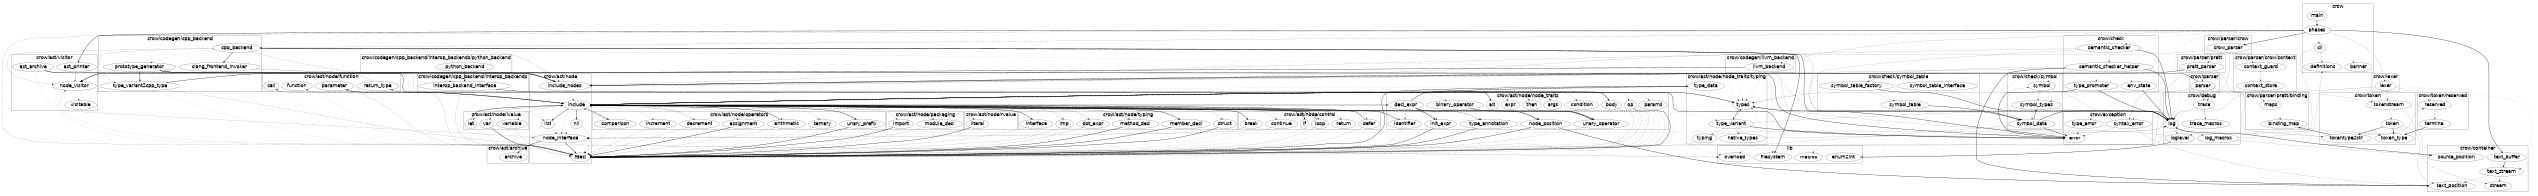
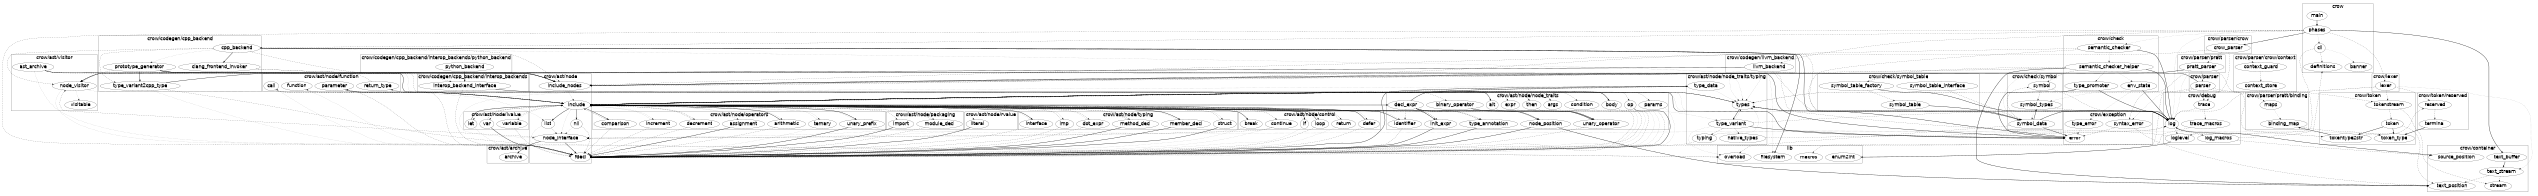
  digraph {
    clusterrank=local
    fontname=Helvetica
    fontsize=32
    node [fontname=Helvetica fontsize=32]
    edge [style=dashed]
    phases
    main
    banner
    cli
    definitions
    loglevel
    log
    log_macros
    trace
    trace_macros
    cpp_backend
    type_variant2cpp_type
    clang_frontend_invoker
    prototype_generator
    fdecl
    include_nodes
    list
    include
    node_interface
    nil
-   ast_printer
    node_visitor
    ast_archive
    visitable
    semantic_checker
    semantic_checker_helper
    env_state
    type_promoter
    llvm_backend
    text_buffer
    text_position
    text_stream
    stream
    source_position
    lexer
    crow_parser
    tokenstream
    token
    tokentype2str
    token_type
    symbol
    symbol_data
    symbol_types
    symbol_table_factory
    symbol_table
    symbol_table_interface
    types
    type_data
    typing
    type_variant
    native_types
    reserved
    terminal
    error
    type_error
    syntax_error
    interop_backend_interface
    overload
    filesystem
    macros
    enum2int
    python_backend
    defer
    break
    continue
    if
    loop
    return
    return_type
    function
    call
    parameter
    let
    var
    variable
    alt
    binary_operator
    unary_operator
    expr
    then
    init_expr
    args
    condition
    type_annotation
    body
    decl_expr
    identifier
    node_position
    op
    params
    decrement
    assignment
    arithmetic
    ternary
    unary_prefix
    comparison
    increment
    import
    module_decl
    literal
    impl
    dot_expr
    method_decl
    member_decl
    struct
    interface
    archive
    parser
    pratt_parser
    maps
    binding_map
    context_guard
    context_store
    subgraph cluster_1 {
      label=crow
      phases
      main
      banner
      cli
      definitions
    }
    subgraph cluster_2 {
      label="crow/debug"
      loglevel
      log
      log_macros
      trace
      trace_macros
    }
    subgraph cluster_3 {
      label="crow/codegen/cpp_backend"
      cpp_backend
      type_variant2cpp_type
      clang_frontend_invoker
      prototype_generator
    }
    subgraph cluster_4 {
      label="crow/ast/node"
      fdecl
      include_nodes
      list
      include
      node_interface
      nil
    }
    subgraph cluster_5 {
      label="crow/ast/visitor"
-     ast_printer
      node_visitor
      ast_archive
      visitable
    }
    subgraph cluster_6 {
      label="crow/check"
      semantic_checker
      semantic_checker_helper
      env_state
      type_promoter
    }
    subgraph cluster_7 {
      label="crow/codegen/llvm_backend"
      llvm_backend
    }
    subgraph cluster_8 {
      label="crow/container"
      text_buffer
      text_position
      text_stream
      stream
      source_position
    }
    subgraph cluster_9 {
      label="crow/lexer"
      lexer
    }
    subgraph cluster_10 {
      label="crow/parser/crow"
      crow_parser
    }
    subgraph cluster_11 {
      label="crow/token"
      tokenstream
      token
      tokentype2str
      token_type
    }
    subgraph cluster_12 {
      label="crow/check/symbol"
      symbol
      symbol_data
      symbol_types
    }
    subgraph cluster_13 {
      label="crow/check/symbol_table"
      symbol_table_factory
      symbol_table
      symbol_table_interface
    }
    subgraph cluster_14 {
      label="crow/ast/node/node_traits/typing"
      types
      type_data
      typing
      type_variant
      native_types
    }
    subgraph cluster_15 {
      label="crow/token/reserved"
      reserved
      terminal
    }
    subgraph cluster_16 {
      label="crow/exception"
      error
      type_error
      syntax_error
    }
    subgraph cluster_17 {
      label="crow/codegen/cpp_backend/interop_backends"
      interop_backend_interface
    }
    subgraph cluster_18 {
      label=lib
      overload
      filesystem
      macros
      enum2int
    }
    subgraph cluster_19 {
      label="crow/codegen/cpp_backend/interop_backends/python_backend"
      python_backend
    }
    subgraph cluster_20 {
      label="crow/ast/node/control"
      defer
      break
      continue
      if
      loop
      return
    }
    subgraph cluster_21 {
      label="crow/ast/node/function"
      return_type
      function
      call
      parameter
    }
    subgraph cluster_22 {
      label="crow/ast/node/lvalue"
      let
      var
      variable
    }
    subgraph cluster_23 {
      label="crow/ast/node/node_traits"
      alt
      binary_operator
      unary_operator
      expr
      then
      init_expr
      args
      condition
      type_annotation
      body
      decl_expr
      identifier
      node_position
      op
      params
    }
    subgraph cluster_24 {
      label="crow/ast/node/operators"
      decrement
      assignment
      arithmetic
      ternary
      unary_prefix
      comparison
      increment
    }
    subgraph cluster_25 {
      label="crow/ast/node/packaging"
      import
      module_decl
    }
    subgraph cluster_26 {
      label="crow/ast/node/rvalue"
      literal
    }
    subgraph cluster_27 {
      label="crow/ast/node/typing"
      impl
      dot_expr
      method_decl
      member_decl
      struct
      interface
    }
    subgraph cluster_28 {
      label="crow/ast/archive"
      archive
    }
    subgraph cluster_29 {
      label="crow/parser"
      parser
    }
    subgraph cluster_30 {
      label="crow/parser/pratt"
      pratt_parser
    }
    subgraph cluster_31 {
      label="crow/parser/pratt/binding"
      maps
      binding_map
    }
    subgraph cluster_32 {
      label="crow/parser/crow/context"
      context_guard
      context_store
    }
    phases -> cli [style=dotted]
    phases -> log [style=dotted]
    phases -> cpp_backend
    phases -> fdecl
-   phases -> ast_printer [style=bold]
    phases -> semantic_checker [style=dotted]
    phases -> llvm_backend
    phases -> text_buffer [style=bold]
    phases -> lexer
    phases -> crow_parser [style=bold]
    main -> phases [style=bold]
    cli -> banner [style=dotted]
    cli -> definitions
    cli -> loglevel
    loglevel -> types
    loglevel -> enum2int [style=bold]
    log -> loglevel
    log -> log_macros
    log -> source_position [style=bold]
    log_macros -> definitions
    log_macros -> source_position
    trace -> log
    trace -> trace_macros
    trace_macros -> macros
    cpp_backend -> log
    cpp_backend -> type_variant2cpp_type
    cpp_backend -> clang_frontend_invoker [style=bold]
    cpp_backend -> prototype_generator [style=dotted]
    cpp_backend -> include_nodes
    cpp_backend -> node_visitor
    cpp_backend -> types [style=dotted]
    cpp_backend -> error [style=bold]
    cpp_backend -> interop_backend_interface
    cpp_backend -> filesystem [style=bold]
    type_variant2cpp_type -> fdecl [style=dotted]
    type_variant2cpp_type -> include_nodes [style=bold]
    type_variant2cpp_type -> overload
    clang_frontend_invoker -> log
    clang_frontend_invoker -> types [style=dotted]
    clang_frontend_invoker -> filesystem [style=dotted]
    prototype_generator -> type_variant2cpp_type [style=bold]
    prototype_generator -> include_nodes [style=bold]
    prototype_generator -> node_visitor
    prototype_generator -> error [style=bold]
    include_nodes -> include [style=dotted]
    list -> fdecl [style=dotted]
    list -> node_interface
    include -> list [style=bold]
    include -> node_interface [style=dotted]
    include -> nil [style=bold]
    include -> type_data
    include -> type_variant [style=dotted]
    include -> defer [style=dotted]
    include -> break [style=bold]
    include -> continue
    include -> if [style=bold]
    include -> loop
    include -> return
    include -> return_type [style=dotted]
    include -> function [style=dotted]
    include -> call
    include -> parameter
    include -> let [style=dotted]
    include -> var
    include -> variable [style=dotted]
    include -> alt [style=bold]
    include -> binary_operator
    include -> unary_operator [style=bold]
    include -> expr [style=dotted]
    include -> then
    include -> init_expr
    include -> args
    include -> condition [style=dotted]
    include -> type_annotation [style=dotted]
    include -> body [style=bold]
    include -> decl_expr [style=bold]
    include -> identifier [style=dotted]
    include -> node_position
    include -> op [style=dotted]
    include -> params [style=dotted]
    include -> decrement
    include -> assignment [style=dotted]
    include -> arithmetic [style=dotted]
    include -> ternary [style=dotted]
    include -> unary_prefix [style=bold]
    include -> comparison [style=bold]
    include -> increment [style=dotted]
    include -> import
    include -> module_decl [style=dotted]
    include -> literal [style=dotted]
    include -> impl [style=dotted]
    include -> dot_expr
    include -> method_decl
    include -> member_decl [style=bold]
    include -> struct [style=dotted]
    include -> interface [style=bold]
    node_interface -> fdecl [style=bold]
    node_interface -> node_visitor
    node_interface -> archive [style=bold]
    nil -> fdecl
    nil -> node_interface [style=dotted]
-   ast_printer -> include_nodes [style=dotted]
-   ast_printer -> node_visitor
    node_visitor -> log [style=dotted]
    node_visitor -> fdecl [style=dotted]
    node_visitor -> include_nodes [style=dotted]
    node_visitor -> visitable [style=dotted]
    ast_archive -> log [style=dotted]
    ast_archive -> include_nodes
    ast_archive -> types
    ast_archive -> error [style=bold]
    ast_archive -> overload [style=dotted]
    semantic_checker -> log [style=bold]
    semantic_checker -> include_nodes
    semantic_checker -> semantic_checker_helper [style=dotted]
    semantic_checker -> symbol_data
    semantic_checker_helper -> log [style=bold]
    semantic_checker_helper -> include_nodes
    semantic_checker_helper -> node_visitor [style=dotted]
    semantic_checker_helper -> env_state [style=dotted]
    semantic_checker_helper -> type_promoter
    semantic_checker_helper -> text_position [style=bold]
    semantic_checker_helper -> symbol
    semantic_checker_helper -> symbol_data [style=dotted]
    semantic_checker_helper -> symbol_table_factory
    env_state -> log [style=bold]
    env_state -> symbol_types [style=dotted]
    env_state -> type_error [style=dotted]
    type_promoter -> log [style=bold]
    type_promoter -> types [style=dotted]
    type_promoter -> error [style=bold]
    llvm_backend -> log
    llvm_backend -> include_nodes [style=dotted]
    llvm_backend -> node_visitor [style=bold]
    llvm_backend -> types [style=dotted]
    text_buffer -> text_stream [style=bold]
    text_stream -> text_position
    text_stream -> stream
    lexer -> log
    lexer -> text_stream [style=dotted]
    lexer -> tokenstream
    lexer -> reserved
    lexer -> syntax_error [style=dotted]
    crow_parser -> trace
    crow_parser -> include_nodes
    crow_parser -> pratt_parser
    crow_parser -> context_guard [style=dotted]
    tokenstream -> stream
    tokenstream -> token
    token -> text_position
    token -> tokentype2str [style=bold]
    token -> token_type [style=bold]
    tokentype2str -> log [style=dotted]
    tokentype2str -> reserved
    tokentype2str -> binding_map [style=bold]
    symbol -> log
    symbol -> symbol_types
    symbol_data -> log [style=bold]
    symbol_data -> symbol
    symbol_data -> symbol_types [style=bold]
    symbol_data -> types [style=bold]
    symbol_data -> error [style=bold]
    symbol_data -> overload
    symbol_types -> log
    symbol_types -> symbol_data [style=dotted]
    symbol_table_factory -> log [style=bold]
    symbol_table_factory -> symbol_table
    symbol_table -> symbol_data [style=bold]
    symbol_table_interface -> symbol_data
    types -> log
    types -> type_variant [style=bold]
    type_data -> fdecl [style=bold]
    type_data -> node_interface [style=dotted]
+   type_data -> types [style=dotted]
    typing -> log [style=dotted]
    typing -> fdecl
    typing -> types [style=dotted]
    type_variant -> log
    type_variant -> types [style=dotted]
    type_variant -> typing
    type_variant -> native_types
    type_variant -> error [style=bold]
    type_variant -> overload [style=dotted]
    native_types -> log
    reserved -> terminal
    terminal -> token_type [style=bold]
    type_error -> error [style=dotted]
    syntax_error -> text_position
    syntax_error -> error
    interop_backend_interface -> fdecl
    interop_backend_interface -> types [style=bold]
    python_backend -> interop_backend_interface [style=bold]
    defer -> fdecl
    defer -> include [style=bold]
    break -> fdecl [style=dotted]
    break -> node_interface [style=dotted]
    continue -> fdecl [style=dotted]
    continue -> node_interface
    if -> fdecl [style=dotted]
    if -> include [style=dotted]
    loop -> fdecl
    loop -> include [style=bold]
    return -> fdecl [style=dotted]
    return -> include
    return_type -> fdecl
    return_type -> include
    return_type -> node_visitor
    function -> fdecl [style=dotted]
    function -> include
    call -> fdecl [style=dotted]
    call -> list [style=dotted]
    call -> include
    parameter -> fdecl
    parameter -> include [style=bold]
    let -> fdecl [style=dotted]
    let -> include [style=bold]
    var -> fdecl [style=bold]
    var -> include
    variable -> fdecl
    variable -> include
    alt -> fdecl
    alt -> include [style=dotted]
    binary_operator -> fdecl [style=dotted]
    binary_operator -> unary_operator [style=bold]
    unary_operator -> fdecl
    unary_operator -> include [style=bold]
    expr -> fdecl [style=dotted]
    expr -> include [style=dotted]
    then -> fdecl
    then -> include [style=dotted]
    init_expr -> fdecl [style=bold]
    init_expr -> include
    args -> fdecl [style=dotted]
    args -> include [style=dotted]
    condition -> fdecl [style=dotted]
    condition -> include [style=dotted]
    type_annotation -> fdecl [style=bold]
    type_annotation -> include
    body -> fdecl
    body -> include
    decl_expr -> fdecl
    decl_expr -> include [style=dotted]
    decl_expr -> type_data [style=bold]
    decl_expr -> init_expr [style=bold]
    decl_expr -> type_annotation
    decl_expr -> identifier
    decl_expr -> node_position [style=bold]
    identifier -> fdecl
    identifier -> include [style=bold]
    node_position -> fdecl [style=bold]
    node_position -> include
    node_position -> text_position [style=bold]
    op -> fdecl [style=bold]
    op -> include [style=dotted]
    params -> fdecl [style=dotted]
    params -> include [style=dotted]
    decrement -> fdecl
    decrement -> include
    assignment -> fdecl [style=bold]
    assignment -> include [style=dotted]
    arithmetic -> fdecl
    arithmetic -> include [style=bold]
    ternary -> fdecl [style=dotted]
    ternary -> include [style=dotted]
    unary_prefix -> fdecl [style=bold]
    unary_prefix -> include [style=dotted]
    unary_prefix -> token_type [style=dotted]
    comparison -> fdecl
    comparison -> include
    increment -> fdecl
    increment -> include [style=dotted]
    import -> fdecl [style=bold]
    import -> node_interface [style=dotted]
    module_decl -> fdecl
    module_decl -> include
    literal -> fdecl [style=bold]
    literal -> node_interface [style=dotted]
    impl -> fdecl
    impl -> include
    dot_expr -> fdecl
    dot_expr -> include [style=dotted]
    method_decl -> fdecl [style=bold]
    method_decl -> include
    member_decl -> fdecl [style=bold]
    member_decl -> include [style=dotted]
    struct -> fdecl [style=bold]
    struct -> include
    interface -> fdecl
    interface -> include [style=dotted]
    parser -> trace
    parser -> fdecl
    parser -> include_nodes [style=bold]
    parser -> tokenstream
    parser -> tokentype2str
    parser -> syntax_error
    pratt_parser -> log [style=dotted]
    pratt_parser -> include_nodes [style=bold]
    pratt_parser -> types
    pratt_parser -> parser
    pratt_parser -> maps
    maps -> binding_map [style=dotted]
    binding_map -> token_type
    context_guard -> context_store
  }
